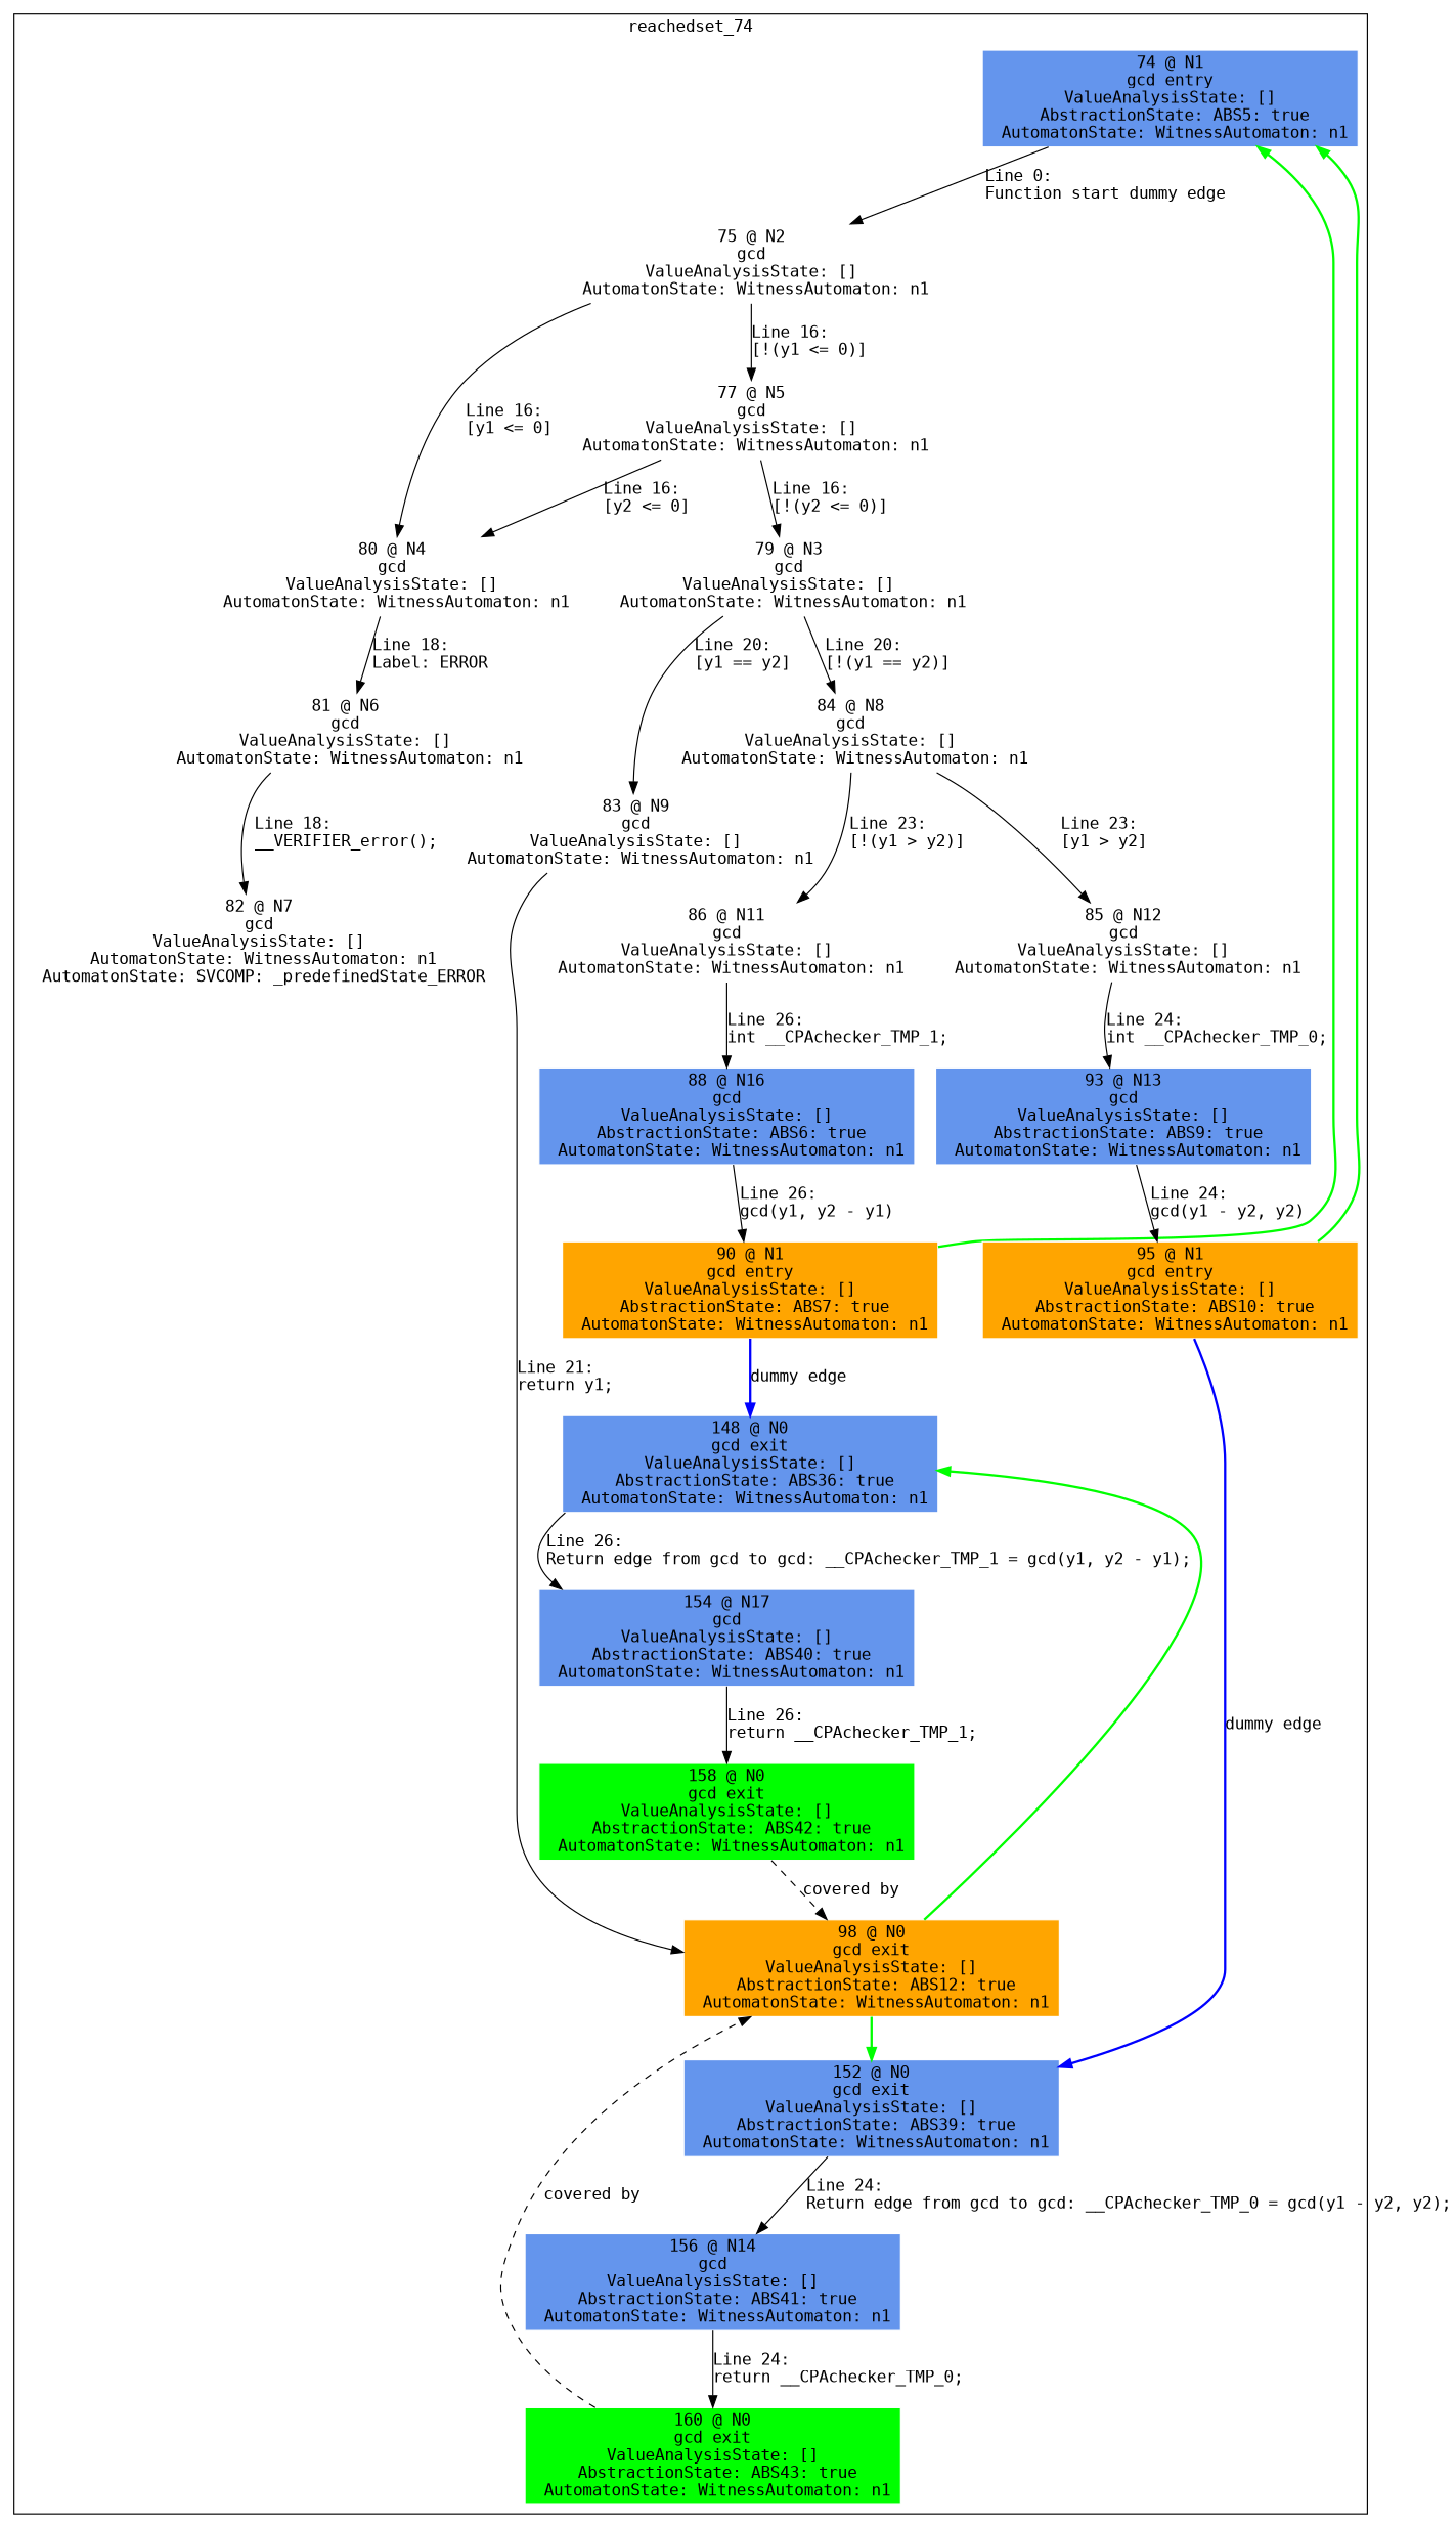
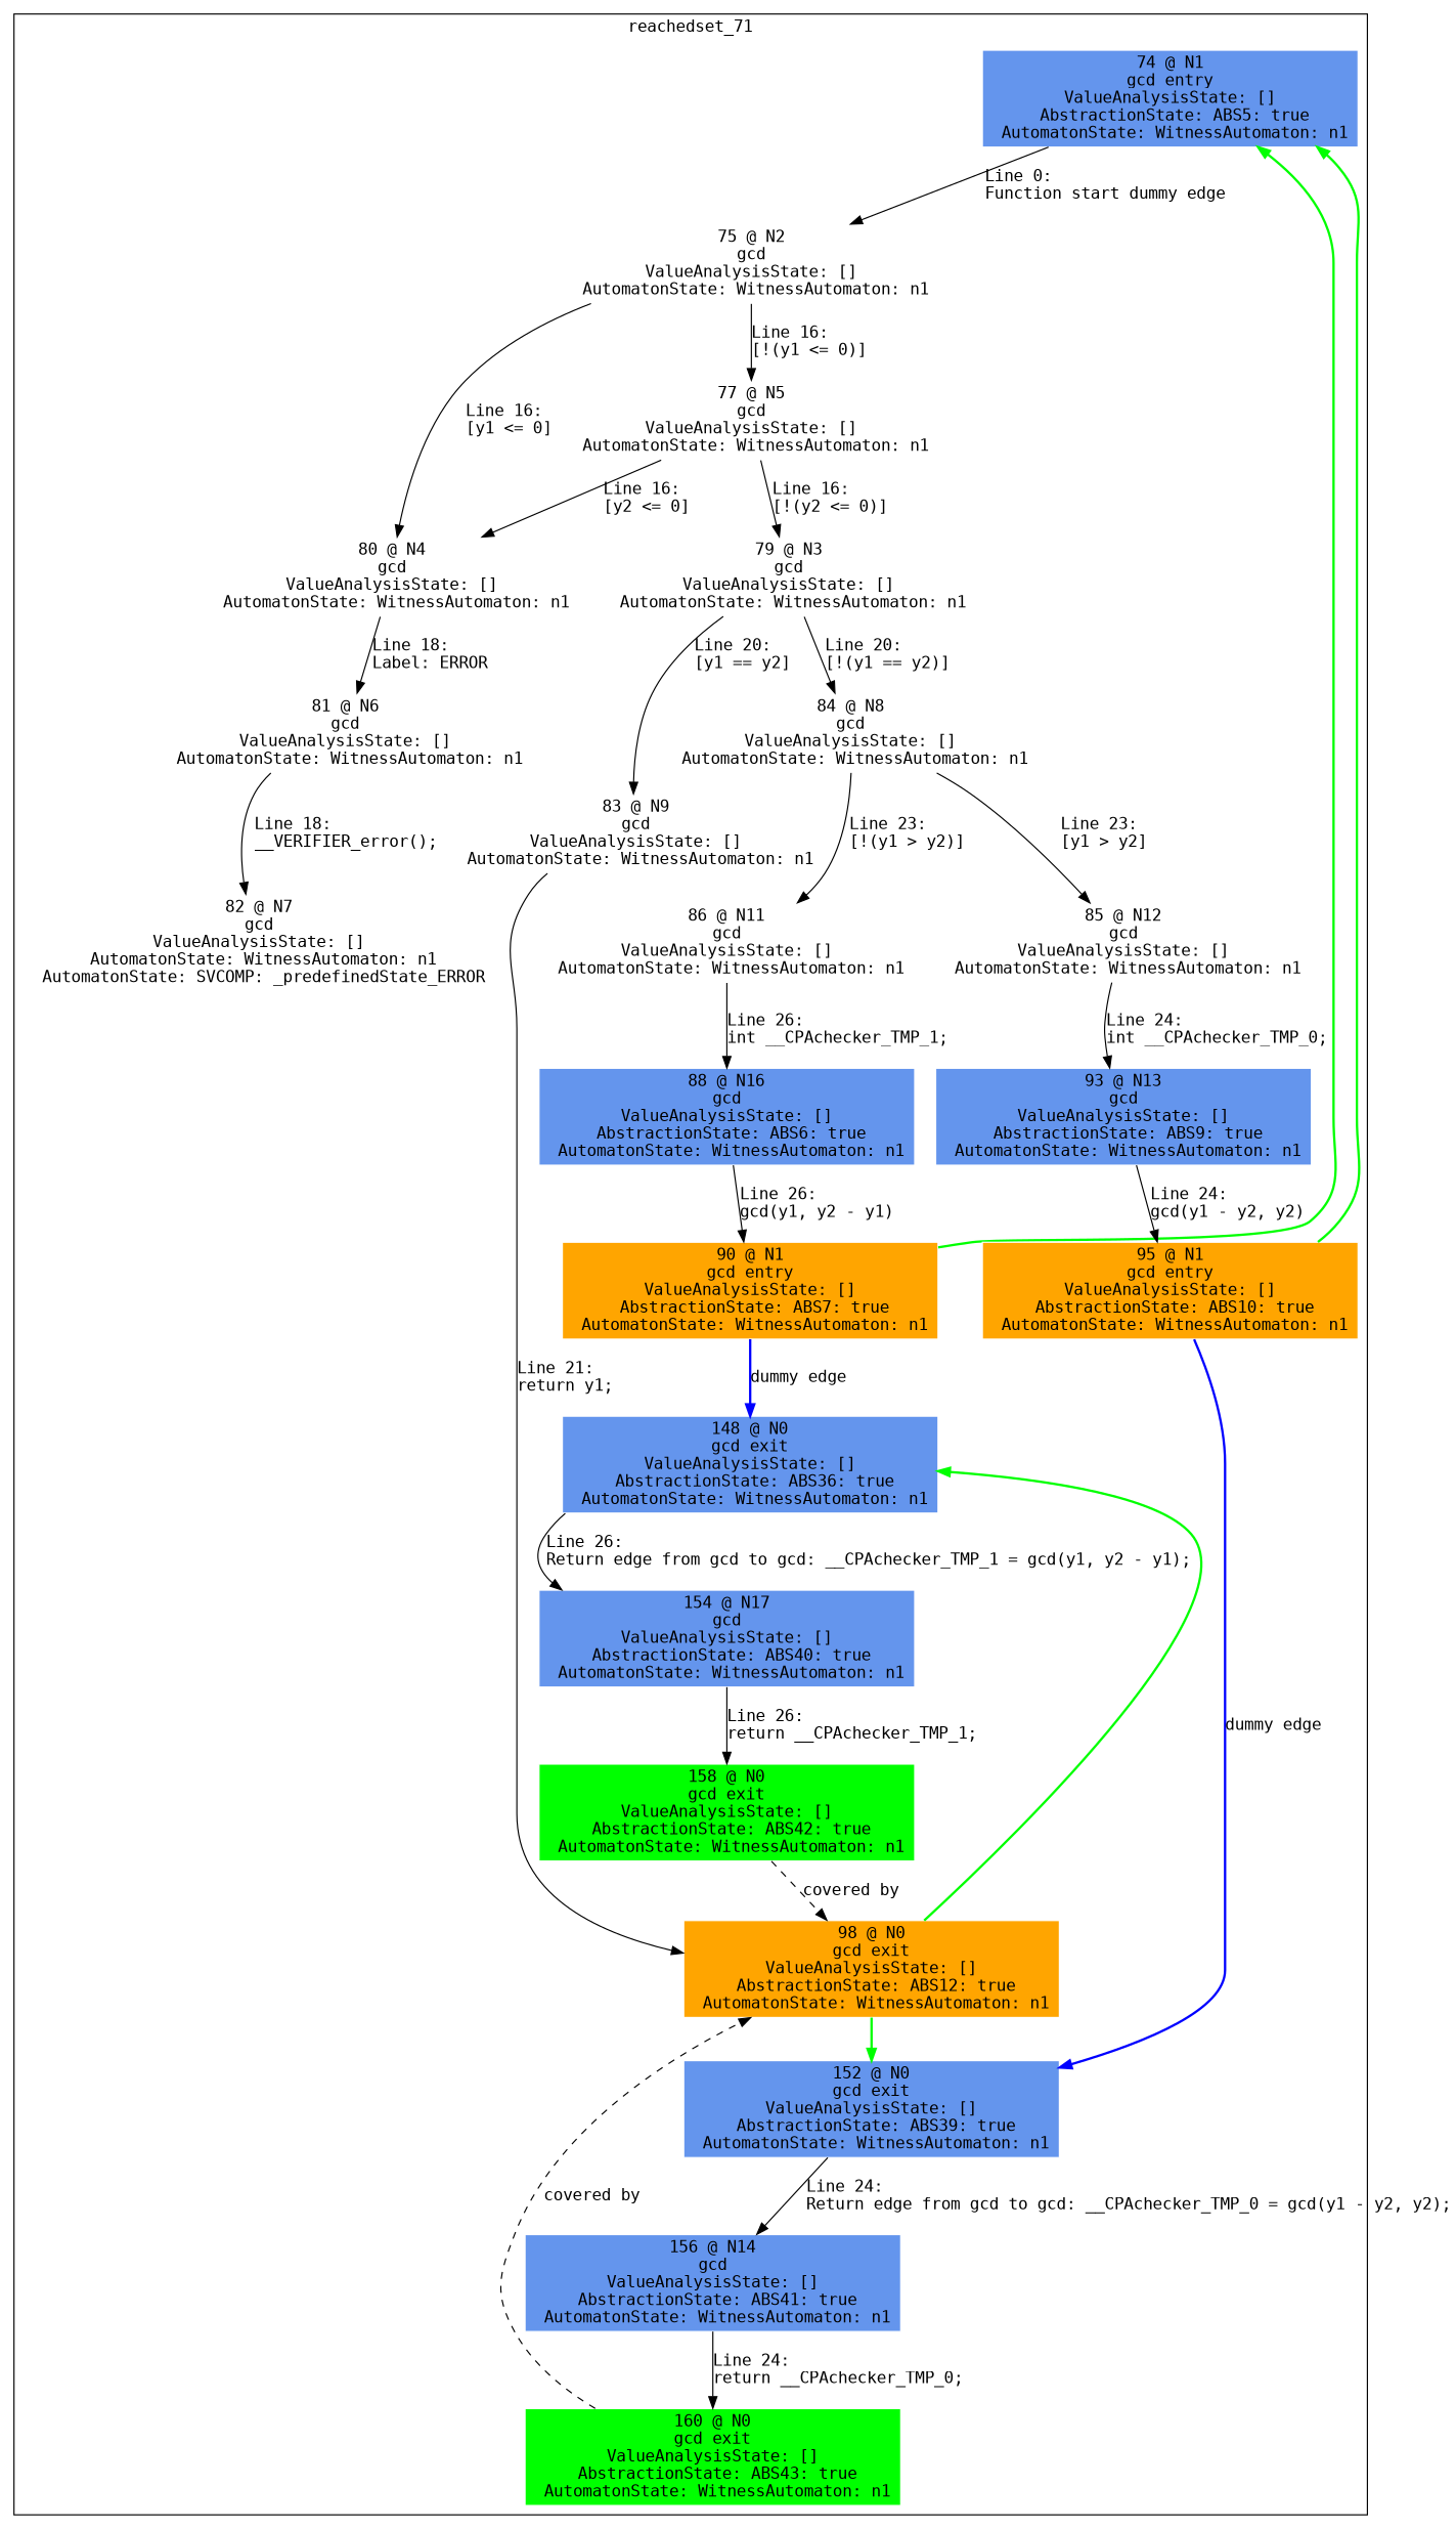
  digraph {
    fontname="DejaVu Sans Mono"
    node [color=white shape=box style=filled fontname="DejaVu Sans Mono"]
    edge [fontname="DejaVu Sans Mono"]
    n1 [fillcolor=cornflowerblue label="74 @ N1\ngcd entry\nValueAnalysisState: []\n AbstractionState: ABS5: true\n AutomatonState: WitnessAutomaton: n1\n"]
    n2 [label="75 @ N2\ngcd\nValueAnalysisState: []\n AutomatonState: WitnessAutomaton: n1\n"]
    n3 [label="80 @ N4\ngcd\nValueAnalysisState: []\n AutomatonState: WitnessAutomaton: n1\n"]
    n4 [label="77 @ N5\ngcd\nValueAnalysisState: []\n AutomatonState: WitnessAutomaton: n1\n"]
    n5 [label="81 @ N6\ngcd\nValueAnalysisState: []\n AutomatonState: WitnessAutomaton: n1\n"]
    n6 [label="82 @ N7\ngcd\nValueAnalysisState: []\n AutomatonState: WitnessAutomaton: n1\n AutomatonState: SVCOMP: _predefinedState_ERROR\n"]
    n7 [label="79 @ N3\ngcd\nValueAnalysisState: []\n AutomatonState: WitnessAutomaton: n1\n"]
    n8 [label="84 @ N8\ngcd\nValueAnalysisState: []\n AutomatonState: WitnessAutomaton: n1\n"]
    n9 [label="83 @ N9\ngcd\nValueAnalysisState: []\n AutomatonState: WitnessAutomaton: n1\n"]
    n10 [label="86 @ N11\ngcd\nValueAnalysisState: []\n AutomatonState: WitnessAutomaton: n1\n"]
    n11 [label="85 @ N12\ngcd\nValueAnalysisState: []\n AutomatonState: WitnessAutomaton: n1\n"]
    n12 [fillcolor=cornflowerblue label="88 @ N16\ngcd\nValueAnalysisState: []\n AbstractionState: ABS6: true\n AutomatonState: WitnessAutomaton: n1\n"]
    n13 [fillcolor=orange label="90 @ N1\ngcd entry\nValueAnalysisState: []\n AbstractionState: ABS7: true\n AutomatonState: WitnessAutomaton: n1\n"]
    n14 [fillcolor=cornflowerblue label="148 @ N0\ngcd exit\nValueAnalysisState: []\n AbstractionState: ABS36: true\n AutomatonState: WitnessAutomaton: n1\n"]
    n15 [fillcolor=cornflowerblue label="154 @ N17\ngcd\nValueAnalysisState: []\n AbstractionState: ABS40: true\n AutomatonState: WitnessAutomaton: n1\n"]
    n16 [fillcolor=green label="158 @ N0\ngcd exit\nValueAnalysisState: []\n AbstractionState: ABS42: true\n AutomatonState: WitnessAutomaton: n1\n"]
    n17 [fillcolor=orange label="98 @ N0\ngcd exit\nValueAnalysisState: []\n AbstractionState: ABS12: true\n AutomatonState: WitnessAutomaton: n1\n"]
    n18 [fillcolor=cornflowerblue label="93 @ N13\ngcd\nValueAnalysisState: []\n AbstractionState: ABS9: true\n AutomatonState: WitnessAutomaton: n1\n"]
    n19 [fillcolor=orange label="95 @ N1\ngcd entry\nValueAnalysisState: []\n AbstractionState: ABS10: true\n AutomatonState: WitnessAutomaton: n1\n"]
    n20 [fillcolor=cornflowerblue label="152 @ N0\ngcd exit\nValueAnalysisState: []\n AbstractionState: ABS39: true\n AutomatonState: WitnessAutomaton: n1\n"]
    n21 [fillcolor=cornflowerblue label="156 @ N14\ngcd\nValueAnalysisState: []\n AbstractionState: ABS41: true\n AutomatonState: WitnessAutomaton: n1\n"]
    n22 [fillcolor=green label="160 @ N0\ngcd exit\nValueAnalysisState: []\n AbstractionState: ABS43: true\n AutomatonState: WitnessAutomaton: n1\n"]
    subgraph cluster_1 {
-     label=reachedset_74
+     label=reachedset_71
      n1
      n2
      n3
      n4
      n5
      n6
      n7
      n8
      n9
      n10
      n11
      n12
      n13
      n14
      n15
      n16
      n17
      n18
      n19
      n20
      n21
      n22
    }
    n1 -> n2 [label="Line 0: \lFunction start dummy edge\l"]
    n2 -> n3 [label="Line 16: \l[y1 <= 0]\l"]
    n2 -> n4 [label="Line 16: \l[!(y1 <= 0)]\l"]
    n3 -> n5 [label="Line 18: \lLabel: ERROR\l"]
    n4 -> n3 [label="Line 16: \l[y2 <= 0]\l"]
    n4 -> n7 [label="Line 16: \l[!(y2 <= 0)]\l"]
    n5 -> n6 [label="Line 18: \l__VERIFIER_error();\l"]
    n7 -> n8 [label="Line 20: \l[!(y1 == y2)]\l"]
    n7 -> n9 [label="Line 20: \l[y1 == y2]\l"]
    n8 -> n10 [label="Line 23: \l[!(y1 > y2)]\l"]
    n8 -> n11 [label="Line 23: \l[y1 > y2]\l"]
    n9 -> n17 [label="Line 21: \lreturn y1;\l"]
    n10 -> n12 [label="Line 26: \lint __CPAchecker_TMP_1;\l"]
    n11 -> n18 [label="Line 24: \lint __CPAchecker_TMP_0;\l"]
    n12 -> n13 [label="Line 26: \lgcd(y1, y2 - y1)\l"]
    n13 -> n1 [color=green style=bold]
    n13 -> n14 [color=blue label="dummy edge" style=bold]
    n14 -> n15 [label="Line 26: \lReturn edge from gcd to gcd: __CPAchecker_TMP_1 = gcd(y1, y2 - y1);\l"]
    n15 -> n16 [label="Line 26: \lreturn __CPAchecker_TMP_1;\l"]
    n16 -> n17 [label="covered by" style=dashed weight=0]
    n17 -> n14 [color=green style=bold]
    n17 -> n20 [color=green style=bold]
    n18 -> n19 [label="Line 24: \lgcd(y1 - y2, y2)\l"]
    n19 -> n1 [color=green style=bold]
    n19 -> n20 [color=blue label="dummy edge" style=bold]
    n20 -> n21 [label="Line 24: \lReturn edge from gcd to gcd: __CPAchecker_TMP_0 = gcd(y1 - y2, y2);\l"]
    n21 -> n22 [label="Line 24: \lreturn __CPAchecker_TMP_0;\l"]
    n22 -> n17 [label="covered by" style=dashed weight=0]
  }
